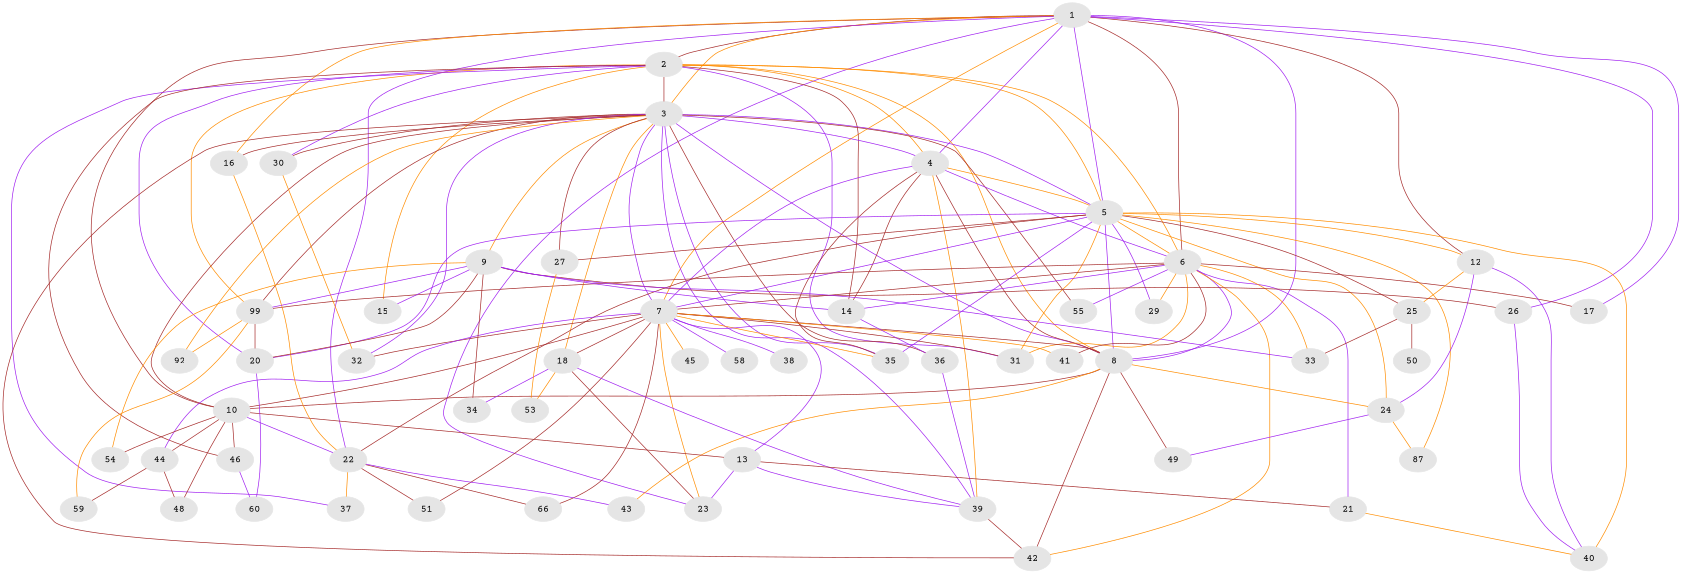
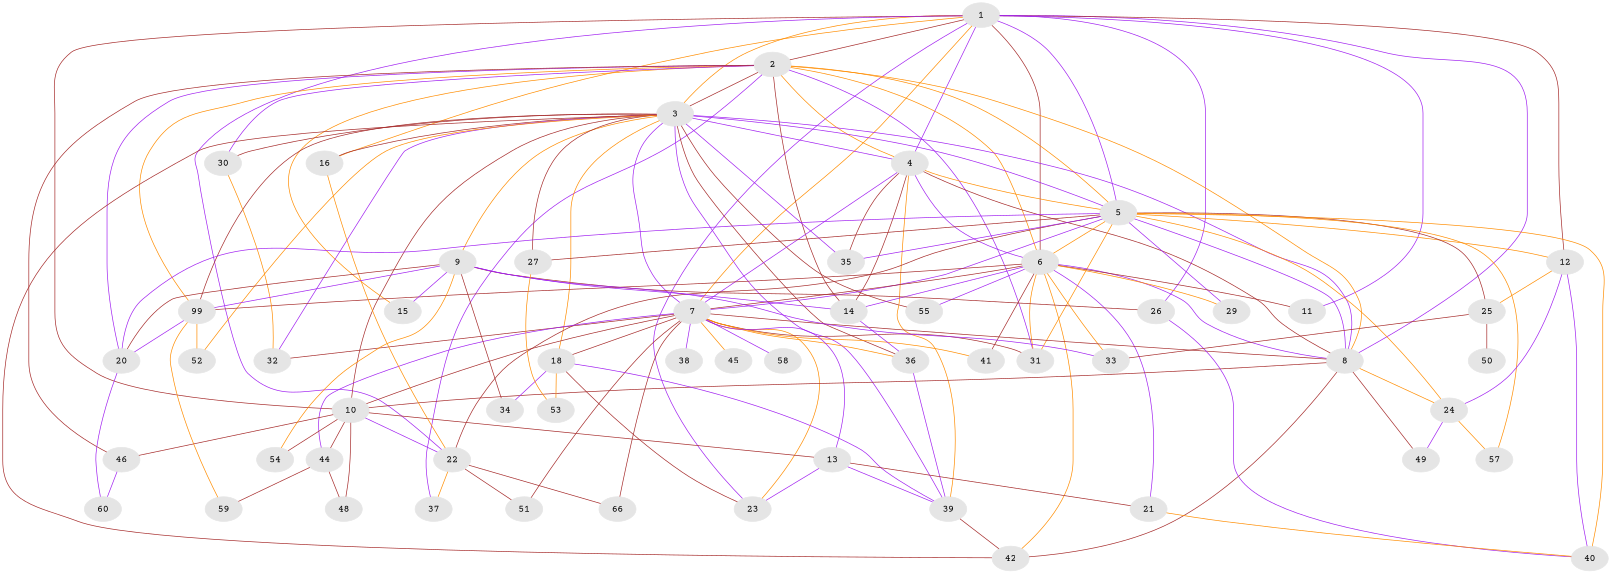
  graph {
    fontname="Courier Prime"
    node [color=gray90 fontname="Courier Prime" style=filled]
    edge [color=brown fontname="Courier Prime" weight=1.0]
    1
    2
    3
    4
    5
    6
    7
    8
    10
    12
    16
-   17
+   17 [label=11]
    22
    23
    26
    14
    15
    n18 [label=99]
    20
    30
    31
    37
    46
    9
    18
    27
    32
    35
    36
    39
    42
-   52 [label=92]
+   52
    55
    24
    25
    29
    40
-   57 [label=87]
+   57
    21
    33
    41
    13
    38
    44
    45
    51
    n47 [label=66]
    58
-   43
    49
    54
    48
    59
    60
    34
    53
    50
    1 -- 2
    1 -- 3 [color=darkorange weight=3.0]
    1 -- 4 [color=purple weight=2.0]
    1 -- 5 [color=purple weight=3.0]
    1 -- 6
    1 -- 7 [color=darkorange]
    1 -- 8 [color=purple]
    1 -- 10
    1 -- 12
    1 -- 16 [color=darkorange]
    1 -- 17 [color=purple]
    1 -- 22 [color=purple]
    1 -- 23 [color=purple]
    1 -- 26 [color=purple]
    2 -- 3 [weight=2.0]
    2 -- 4 [color=darkorange]
    2 -- 5 [color=darkorange weight=3.0]
    2 -- 6 [color=darkorange]
    2 -- 8 [color=darkorange]
    2 -- 14
    2 -- 15 [color=darkorange]
    2 -- n18 [color=darkorange]
    2 -- 20 [color=purple]
    2 -- 30 [color=purple weight=2.0]
    2 -- 31 [color=purple]
    2 -- 37 [color=purple]
    2 -- 46
    3 -- 4 [color=purple weight=2.0]
    3 -- 5 [color=purple weight=5.0]
    3 -- 7 [color=purple weight=4.0]
    3 -- 8 [color=purple weight=3.0]
    3 -- 10
    3 -- 16
    3 -- n18 [weight=2.0]
    3 -- 30
    3 -- 9 [color=darkorange weight=2.0]
    3 -- 18 [color=darkorange]
    3 -- 27
    3 -- 32 [color=purple]
    3 -- 35 [color=purple]
    3 -- 36
    3 -- 39 [color=purple]
    3 -- 42
    3 -- 52 [color=darkorange]
    3 -- 55
    4 -- 5 [color=darkorange weight=2.0]
    4 -- 6 [color=purple]
    4 -- 7 [color=purple]
    4 -- 8
    4 -- 14
    4 -- 35
    4 -- 39 [color=darkorange weight=4.0]
    5 -- 6 [color=darkorange weight=2.0]
    5 -- 7 [color=purple weight=2.0]
    5 -- 8 [color=purple weight=2.0]
    5 -- 12 [color=darkorange weight=2.0]
    5 -- 22
    5 -- 20 [color=purple]
    5 -- 31 [color=darkorange]
    5 -- 27
    5 -- 35 [color=purple]
    5 -- 24 [color=darkorange]
    5 -- 25
    5 -- 29 [color=purple weight=2.0]
    5 -- 40 [color=darkorange weight=3.0]
    5 -- 57 [color=darkorange]
    6 -- 7
    6 -- 8 [color=purple]
    6 -- 17
    6 -- 14 [color=purple]
    6 -- n18
    6 -- 31 [color=darkorange]
    6 -- 42 [color=darkorange]
    6 -- 55 [color=purple]
    6 -- 29 [color=darkorange]
    6 -- 21 [color=purple]
    6 -- 33 [color=darkorange]
    6 -- 41
    7 -- 8 [weight=2.0]
    7 -- 10
    7 -- 23 [color=darkorange]
    7 -- 31
    7 -- 18
    7 -- 32
-   7 -- 35 [color=darkorange]
+   7 -- 36 [color=darkorange]
    7 -- 41 [color=darkorange]
    7 -- 13 [color=purple]
    7 -- 38 [color=purple]
    7 -- 44 [color=purple]
    7 -- 45 [color=darkorange]
    7 -- 51
    7 -- n47
    7 -- 58 [color=purple]
    8 -- 10
    8 -- 42
    8 -- 24 [color=darkorange]
-   8 -- 43 [color=darkorange]
    8 -- 49
    10 -- 22 [color=purple]
    10 -- 46
    10 -- 13
    10 -- 44
    10 -- 54
    10 -- 48
    12 -- 24 [color=purple]
    12 -- 25 [color=darkorange]
    12 -- 40 [color=purple]
    16 -- 22 [color=darkorange]
    22 -- 37 [color=darkorange]
    22 -- 51
    22 -- n47
-   22 -- 43 [color=purple]
    26 -- 40 [color=purple]
    14 -- 36 [color=purple]
-   n18 -- 20
+   n18 -- 20 [color=purple]
    n18 -- 52 [color=darkorange]
    n18 -- 59 [color=darkorange]
    20 -- 60 [color=purple]
    30 -- 32 [color=darkorange]
    46 -- 60 [color=purple]
    9 -- 26
    9 -- 14 [color=purple]
    9 -- 15 [color=purple]
    9 -- n18 [color=purple weight=3.0]
    9 -- 20
    9 -- 33 [color=purple]
    9 -- 54 [color=darkorange]
    9 -- 34
    18 -- 23
    18 -- 39 [color=purple]
    18 -- 34 [color=purple]
    18 -- 53 [color=darkorange]
    27 -- 53 [color=darkorange]
    36 -- 39 [color=purple]
    39 -- 42
    24 -- 57 [color=darkorange]
    24 -- 49 [color=purple]
    25 -- 33
    25 -- 50
    21 -- 40 [color=darkorange]
    13 -- 23 [color=purple]
    13 -- 39 [color=purple]
    13 -- 21
    44 -- 48
    44 -- 59
  }
